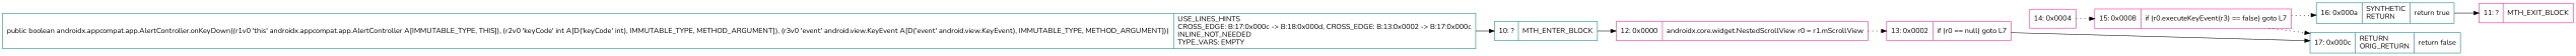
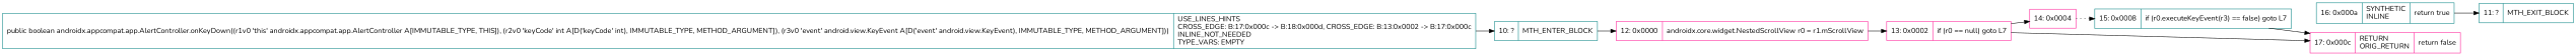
  digraph {
    fontname=Nunito
    rankdir=LR
    node [color=deeppink fontname=Nunito shape=record]
    edge [fontname=Nunito style=solid]
    n1 [color=teal label="{10\:\ ?|MTH_ENTER_BLOCK\l}"]
    n2 [label="{12\:\ 0x0000|androidx.core.widget.NestedScrollView r0 = r1.mScrollView\l}"]
    n3 [label="{13\:\ 0x0002|if (r0 == null) goto L7\l}"]
    n4 [label="{14\:\ 0x0004}"]
-   n5 [color=teal label="{17\:\ 0x000c|RETURN\lORIG_RETURN\l|return false\l}"]
-   n6 [label="{15\:\ 0x0008|if (r0.executeKeyEvent(r3) == false) goto L7\l}"]
-   n7 [color=teal label="{16\:\ 0x000a|SYNTHETIC\lRETURN\l|return true\l}"]
-   n8 [label="{11\:\ ?|MTH_EXIT_BLOCK\l}"]
+   n5 [label="{17\:\ 0x000c|RETURN\lORIG_RETURN\l|return false\l}"]
+   n6 [color=teal label="{15\:\ 0x0008|if (r0.executeKeyEvent(r3) == false) goto L7\l}"]
+   n7 [color=teal label="{16\:\ 0x000a|SYNTHETIC\lINLINE\l|return true\l}"]
+   n8 [color=teal label="{11\:\ ?|MTH_EXIT_BLOCK\l}"]
    n9 [color=teal label="{public boolean androidx.appcompat.app.AlertController.onKeyDown((r1v0 'this' androidx.appcompat.app.AlertController A[IMMUTABLE_TYPE, THIS]), (r2v0 'keyCode' int A[D('keyCode' int), IMMUTABLE_TYPE, METHOD_ARGUMENT]), (r3v0 'event' android.view.KeyEvent A[D('event' android.view.KeyEvent), IMMUTABLE_TYPE, METHOD_ARGUMENT]))  | USE_LINES_HINTS\lCROSS_EDGE: B:17:0x000c \-\> B:18:0x000d, CROSS_EDGE: B:13:0x0002 \-\> B:17:0x000c\lINLINE_NOT_NEEDED\lTYPE_VARS: EMPTY\l}"]
    n1 -> n2
-   n2 -> n3 [style=dotted]
+   n2 -> n3
+   n3 -> n4
    n3 -> n5
    n4 -> n6 [style=dotted]
-   n6 -> n5 [style=dotted]
-   n6 -> n7 [style=dotted]
+   n6 -> n5
    n7 -> n8
    n9 -> n1
  }
